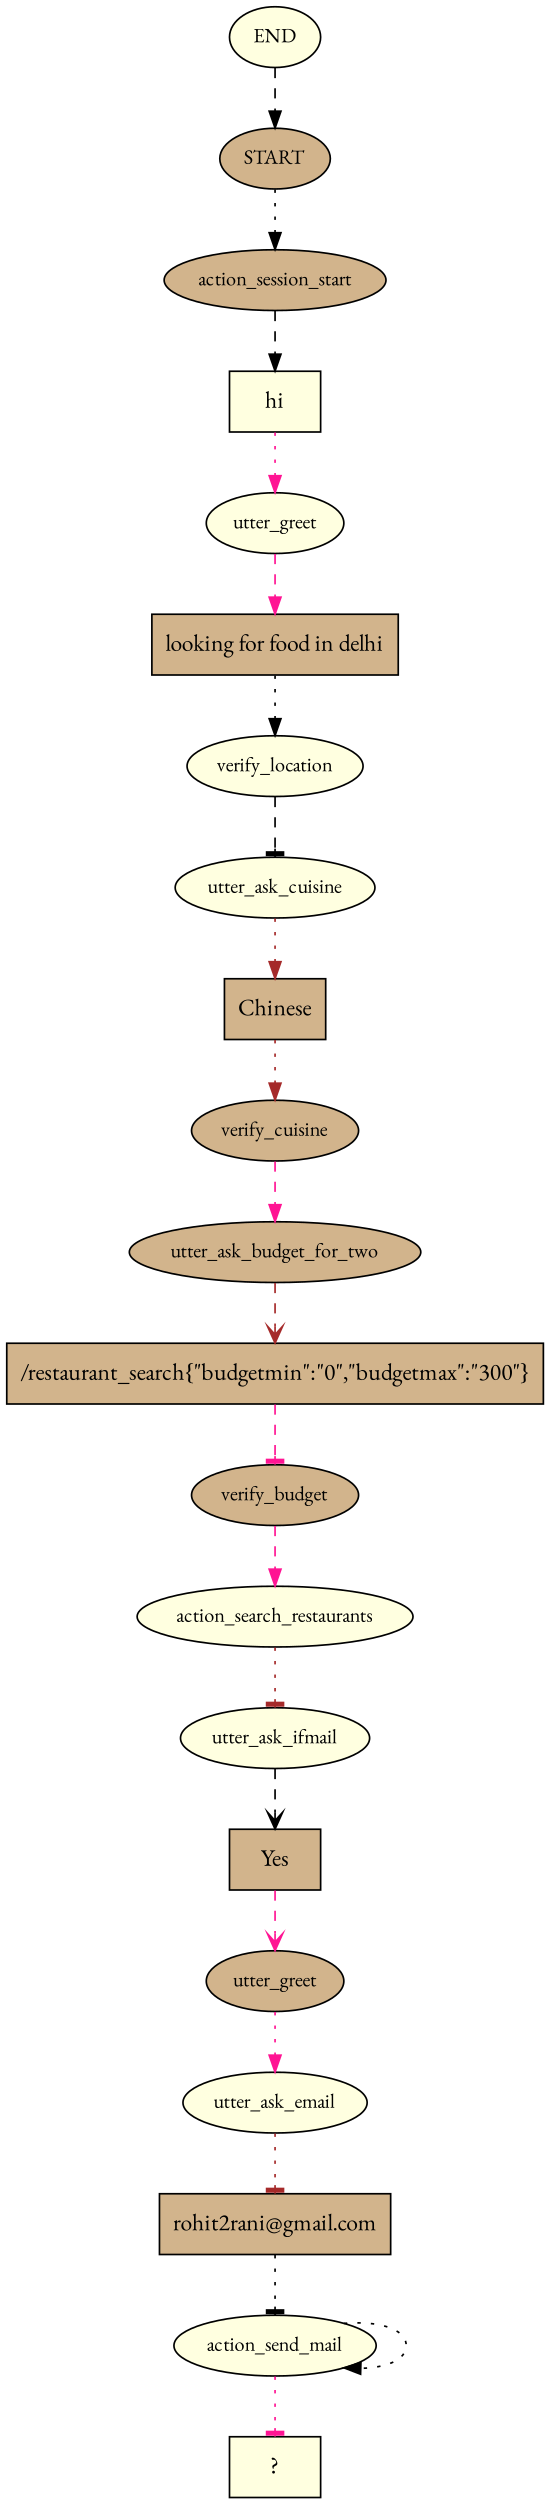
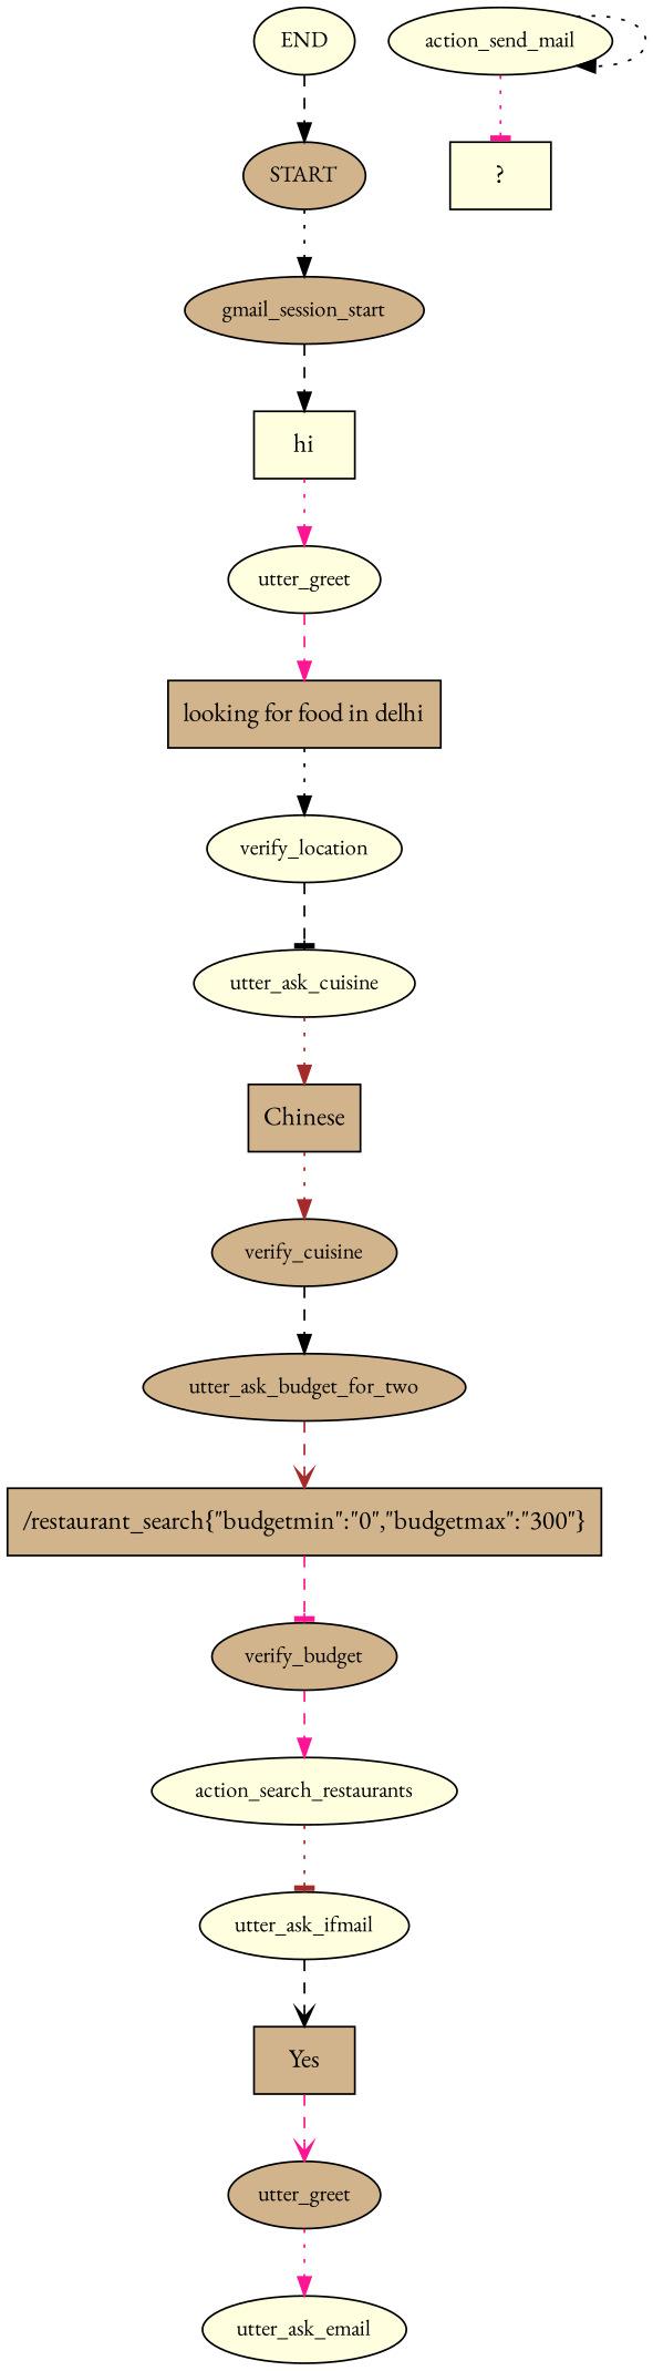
  digraph {
    fontname="EB Garamond"
    node [fillcolor=tan fontname="EB Garamond" fontsize=12 style=filled]
    edge [arrowhead=normal color=black fontname="EB Garamond" style=dotted]
    n1 [label=START]
-   n2 [label=action_session_start]
+   n2 [label=gmail_session_start]
    n3 [fillcolor=lightyellow label=END]
    n4 [fillcolor=lightyellow label=hi shape=rect fontsize=""]
    n5 [fillcolor=lightyellow label=utter_greet]
    n6 [label="looking for food in delhi" shape=rect fontsize=""]
    n7 [fillcolor=lightyellow label=verify_location]
    n8 [fillcolor=lightyellow label=utter_ask_cuisine]
    n9 [label=Chinese shape=rect fontsize=""]
    n10 [label=verify_cuisine]
    n11 [label=utter_ask_budget_for_two]
    n12 [label="/restaurant_search{\"budgetmin\":\"0\",\"budgetmax\":\"300\"}" shape=rect fontsize=""]
    n13 [label=verify_budget]
    n14 [fillcolor=lightyellow label=action_search_restaurants]
    n15 [fillcolor=lightyellow label=utter_ask_ifmail]
    n16 [label=Yes shape=rect fontsize=""]
    n17 [label=utter_greet]
    n18 [fillcolor=lightyellow label=utter_ask_email]
-   n19 [label="rohit2rani@gmail.com" shape=rect fontsize=""]
    n20 [fillcolor=lightyellow label=action_send_mail]
    n21 [fillcolor=lightyellow label="  ?  " shape=rect fontsize=""]
    n1 -> n2
    n2 -> n4 [style=dashed]
    n3 -> n1 [style=dashed]
    n4 -> n5 [color=deeppink]
    n5 -> n6 [color=deeppink style=dashed]
    n6 -> n7
    n7 -> n8 [arrowhead=tee style=dashed]
    n8 -> n9 [color=brown]
    n9 -> n10 [color=brown]
-   n10 -> n11 [color=deeppink style=dashed]
+   n10 -> n11 [style=dashed]
    n11 -> n12 [arrowhead=vee color=brown style=dashed]
    n12 -> n13 [arrowhead=tee color=deeppink style=dashed]
    n13 -> n14 [color=deeppink style=dashed]
    n14 -> n15 [arrowhead=tee color=brown]
    n15 -> n16 [arrowhead=vee style=dashed]
    n16 -> n17 [arrowhead=vee color=deeppink style=dashed]
    n17 -> n18 [color=deeppink]
-   n18 -> n19 [arrowhead=tee color=brown]
-   n19 -> n20 [arrowhead=tee]
    n20 -> n20
    n20 -> n21 [arrowhead=tee color=deeppink]
  }
